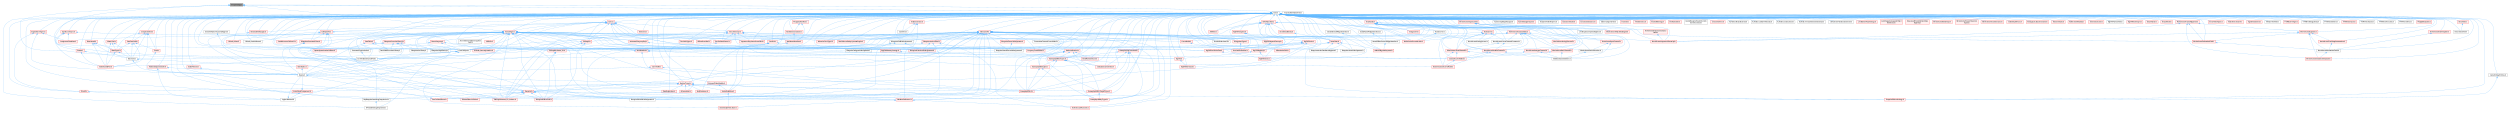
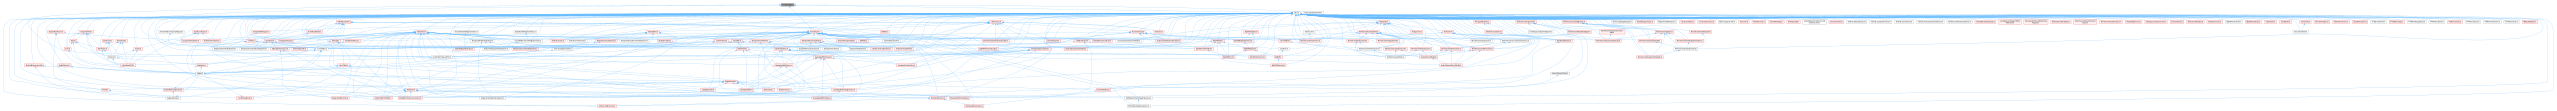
  digraph {
    fontname=Merriweather
    node [color=red fillcolor="#FFF0F0" fontname=Merriweather fontsize=10 shape=box style=filled]
    edge [color=steelblue1 dir=back fontname=Merriweather fontsize=10 labelfontname=Helvetica labelfontsize=10 style=solid]
    n1 [color=gray40 fillcolor=grey60 fontcolor=black height=0.2 label="PropertyTag.h" width=0.4]
    n2 [color=grey40 fillcolor=white height=0.2 label="Class.h" width=0.4]
    n3 [color=grey40 fillcolor=white height=0.2 label="CoreUObject.h" width=0.4]
    n4 [color=grey40 fillcolor=white height=0.2 label="CoreUObjectSharedPCH.h" width=0.4]
    n5 [height=0.2 label="UnrealType.h" width=0.4]
    n6 [color=grey40 fillcolor=white height=0.2 label="PropertyPathNameTree.h" width=0.4]
    n7 [height=0.2 label="ARFilter.h" width=0.4]
    n8 [height=0.2 label="AnimNodeBase.h" width=0.4]
    n9 [color=grey40 fillcolor=white height=0.2 label="ArchiveObjectPropertyMapper.h" width=0.4]
    n10 [height=0.2 label="AssetBundleData.h" width=0.4]
    n11 [height=0.2 label="AssetData.h" width=0.4]
    n12 [height=0.2 label="AudioWidgetSubsystem.h" width=0.4]
    n13 [color=grey40 fillcolor=white height=0.2 label="BlueprintActionDatabaseRegistrar.h" width=0.4]
    n14 [color=grey40 fillcolor=white height=0.2 label="BlueprintAssetNodeSpawner.h" width=0.4]
    n15 [height=0.2 label="EdGraphSchema_K2.h" width=0.4]
    n16 [height=0.2 label="BlueprintEditorUtils.h" width=0.4]
    n17 [height=0.2 label="EdGraphSchema_K2_Actions.h" width=0.4]
    n18 [color=grey40 fillcolor=white height=0.2 label="AssetCompilingManager.h" width=0.4]
    n19 [height=0.2 label="AssetManagerTypes.h" width=0.4]
    n20 [height=0.2 label="Attenuation.h" width=0.4]
    n21 [height=0.2 label="AttributesContainer.h" width=0.4]
    n22 [height=0.2 label="AttributesRuntime.h" width=0.4]
    n23 [color=grey40 fillcolor=white height=0.2 label="AudioPanelWidgetInterface.h" width=0.4]
    n24 [color=grey40 fillcolor=white height=0.2 label="SoundEffectPresetWidgetInterface.h" width=0.4]
    n25 [height=0.2 label="AudioVolume.h" width=0.4]
    n26 [color=grey40 fillcolor=white height=0.2 label="BPVariableDragDropAction.h" width=0.4]
    n27 [height=0.2 label="BehaviorTreeTypes.h" width=0.4]
    n28 [height=0.2 label="Blueprint.h" width=0.4]
    n29 [height=0.2 label="BlueprintEditorSettings.h" width=0.4]
    n30 [height=0.2 label="KismetEditorUtilities.h" width=0.4]
    n31 [height=0.2 label="MemberReference.h" width=0.4]
    n32 [height=0.2 label="K2Node_CallFunction.h" width=0.4]
    n33 [color=grey40 fillcolor=white height=0.2 label="MyBlueprintItemDragDropAction.h" width=0.4]
    n34 [height=0.2 label="BlueprintActionFilter.h" width=0.4]
    n35 [height=0.2 label="BlueprintFunctionNodeSpawner.h" width=0.4]
    n36 [height=0.2 label="K2Node_StructOperation.h" width=0.4]
-   n37 [height=0.2 label="BlueprintEventNodeSpawner.h" width=0.4]
    n38 [color=grey40 fillcolor=white height=0.2 label="BlueprintFieldNodeSpawner.h" width=0.4]
    n39 [height=0.2 label="BlueprintGeneratedClass.h" width=0.4]
    n40 [color=grey40 fillcolor=white height=0.2 label="BlueprintNodeHelpers.h" width=0.4]
    n41 [height=0.2 label="BodyInstance.h" width=0.4]
    n42 [color=grey40 fillcolor=white height=0.2 label="BuiltInChannelEditors.h" width=0.4]
-   n43 [height=0.2 label="Casts.h" width=0.4]
+   n43 [height=0.2 label="CallFunction.h" width=0.4]
    n44 [height=0.2 label="EdGraph.h" width=0.4]
    n45 [height=0.2 label="EdGraphPin.h" width=0.4]
    n46 [height=0.2 label="K2Node_Select.h" width=0.4]
    n47 [color=grey40 fillcolor=white height=0.2 label="K2Node_SwitchEnum.h" width=0.4]
    n48 [height=0.2 label="LiveLinkTypes.h" width=0.4]
    n49 [height=0.2 label="MovieSceneEntitySystemGraphs.h" width=0.4]
    n50 [height=0.2 label="RigVMMemoryStorage.h" width=0.4]
    n51 [height=0.2 label="RigVM.h" width=0.4]
    n52 [height=0.2 label="RigVMNativized.h" width=0.4]
    n53 [height=0.2 label="RigVMUserWorkflow.h" width=0.4]
    n54 [height=0.2 label="RigVMStruct.h" width=0.4]
    n55 [height=0.2 label="Selection.h" width=0.4]
    n56 [height=0.2 label="SequencerKeyStructGenerator.h" width=0.4]
    n57 [height=0.2 label="StreamableManager.h" width=0.4]
    n58 [height=0.2 label="StructOnScope.h" width=0.4]
    n59 [height=0.2 label="MovieSceneEventSection.h" width=0.4]
    n60 [height=0.2 label="RigVMDispatchFactory.h" width=0.4]
    n61 [height=0.2 label="RigVMRegistry.h" width=0.4]
    n62 [height=0.2 label="UserDefinedStruct.h" width=0.4]
    n63 [height=0.2 label="PropertyTrackEditor.h" width=0.4]
    n64 [height=0.2 label="GameplayAbilitySpec.h" width=0.4]
    n65 [height=0.2 label="GameplayAbilityTypes.h" width=0.4]
    n66 [height=0.2 label="GameplayEffect.h" width=0.4]
    n67 [height=0.2 label="GameplayEffectTypes.h" width=0.4]
    n68 [height=0.2 label="GameplayAbilityTargetTypes.h" width=0.4]
    n69 [height=0.2 label="GameplayCueInterface.h" width=0.4]
    n70 [height=0.2 label="QuartzQuantizationUtilities.h" width=0.4]
    n71 [height=0.2 label="DataTable.h" width=0.4]
    n72 [color=grey40 fillcolor=white height=0.2 label="GeneratedCppIncludes.h" width=0.4]
    n73 [height=0.2 label="FastReferenceCollector.h" width=0.4]
    n74 [height=0.2 label="ClassIconFinder.h" width=0.4]
    n75 [color=grey40 fillcolor=white height=0.2 label="ClassTree.h" width=0.4]
    n76 [height=0.2 label="CompositeFont.h" width=0.4]
    n77 [height=0.2 label="Font.h" width=0.4]
-   n78 [height=0.2 label="SlateFontInfo.h" width=0.4]
+   n78 [height=0.2 label="Base.h" width=0.4]
    n79 [height=0.2 label="SlateTypes.h" width=0.4]
    n80 [height=0.2 label="ConstraintInstance.h" width=0.4]
    n81 [height=0.2 label="CoreNet.h" width=0.4]
    n82 [height=0.2 label="NetSerialization.h" width=0.4]
    n83 [height=0.2 label="RootMotionSource.h" width=0.4]
    n84 [height=0.2 label="CurveTable.h" width=0.4]
    n85 [color=grey40 fillcolor=white height=0.2 label="EditorCategoryUtils.h" width=0.4]
    n86 [height=0.2 label="EngineBaseTypes.h" width=0.4]
    n87 [height=0.2 label="World.h" width=0.4]
    n88 [height=0.2 label="EngineTypes.h" width=0.4]
    n89 [height=0.2 label="StaticMeshComponent.h" width=0.4]
    n90 [height=0.2 label="Events.h" width=0.4]
    n91 [height=0.2 label="Factories.h" width=0.4]
    n92 [height=0.2 label="FlowDirection.h" width=0.4]
    n93 [height=0.2 label="FontSdfSettings.h" width=0.4]
    n94 [height=0.2 label="GCObjectInfo.h" width=0.4]
    n95 [height=0.2 label="GameplayTagContainer.h" width=0.4]
    n96 [color=grey40 fillcolor=white height=0.2 label="IAnimBlueprintNodeOverride\lAssetsContext.h" width=0.4]
    n97 [height=0.2 label="InputCoreTypes.h" width=0.4]
    n98 [height=0.2 label="InteractiveTool.h" width=0.4]
    n99 [color=grey40 fillcolor=white height=0.2 label="K2Node_BitmaskLiteral.h" width=0.4]
    n100 [color=grey40 fillcolor=white height=0.2 label="K2Node_CastByteToEnum.h" width=0.4]
    n101 [color=grey40 fillcolor=white height=0.2 label="K2Node_EnumLiteral.h" width=0.4]
    n102 [color=grey40 fillcolor=white height=0.2 label="K2Node_ForEachElementInEnum.h" width=0.4]
    n103 [color=grey40 fillcolor=white height=0.2 label="K2Node_GetNumEnumEntries.h" width=0.4]
    n104 [height=0.2 label="KeyHandle.h" width=0.4]
    n105 [height=0.2 label="MovieSceneChannelData.h" width=0.4]
    n106 [height=0.2 label="MovieSceneBoolChannel.h" width=0.4]
    n107 [height=0.2 label="MovieSceneByteChannel.h" width=0.4]
    n108 [color=grey40 fillcolor=white height=0.2 label="MovieSceneParticleSection.h" width=0.4]
    n109 [color=grey40 fillcolor=white height=0.2 label="MovieSceneCurveChannelCommon.h" width=0.4]
    n110 [height=0.2 label="MovieSceneDoubleChannel.h" width=0.4]
    n111 [height=0.2 label="MovieSceneFloatChannel.h" width=0.4]
    n112 [height=0.2 label="MovieSceneIntegerChannel.h" width=0.4]
    n113 [height=0.2 label="MovieSceneStringChannel.h" width=0.4]
    n114 [color=grey40 fillcolor=white height=0.2 label="NameCurve.h" width=0.4]
    n115 [height=0.2 label="RichCurve.h" width=0.4]
    n116 [color=grey40 fillcolor=white height=0.2 label="MovieSceneEasingCurves.h" width=0.4]
    n117 [height=0.2 label="StringCurve.h" width=0.4]
    n118 [color=grey40 fillcolor=white height=0.2 label="KismetDebugUtilities.h" width=0.4]
    n119 [height=0.2 label="LevelEditorPlaySettings.h" width=0.4]
    n120 [height=0.2 label="LevelSequenceLegacyObject\lReference.h" width=0.4]
    n121 [color=grey40 fillcolor=white height=0.2 label="LevelSequenceSpawnRegister.h" width=0.4]
    n122 [height=0.2 label="MaterialExpressionIO.h" width=0.4]
    n123 [height=0.2 label="MetasoundFrontendDataType\lRegistry.h" width=0.4]
    n124 [height=0.2 label="MovieSceneBlendType.h" width=0.4]
    n125 [height=0.2 label="MovieSceneEvalTemplate.h" width=0.4]
    n126 [color=grey40 fillcolor=white height=0.2 label="MovieSceneEvaluationTrack.h" width=0.4]
    n127 [height=0.2 label="MovieSceneEvaluationTemplate.h" width=0.4]
    n128 [height=0.2 label="MovieSceneEvaluationField.h" width=0.4]
    n129 [height=0.2 label="MovieSceneFrameMigration.h" width=0.4]
    n130 [height=0.2 label="MovieSceneSegment.h" width=0.4]
    n131 [height=0.2 label="MovieSceneSequenceHierarchy.h" width=0.4]
    n132 [height=0.2 label="MovieSceneTrackImplementation.h" width=0.4]
    n133 [height=0.2 label="MovieSceneObjectBindingID.h" width=0.4]
    n134 [height=0.2 label="MovieScenePropertySystem\lTypes.h" width=0.4]
    n135 [height=0.2 label="MovieSceneSequenceID.h" width=0.4]
    n136 [height=0.2 label="MovieSceneSequenceInstance\lData.h" width=0.4]
    n137 [height=0.2 label="MovieSceneTrackInstance.h" width=0.4]
-   n138 [height=0.2 label="NavLinkDefinition.h" width=0.4]
    n139 [height=0.2 label="NavigationTypes.h" width=0.4]
    n140 [color=grey40 fillcolor=white height=0.2 label="NonNullSubclassOf.h" width=0.4]
    n141 [height=0.2 label="OnlineReplStructs.h" width=0.4]
    n142 [height=0.2 label="PackageLocalizationCache.h" width=0.4]
    n143 [height=0.2 label="PannerDetails.h" width=0.4]
    n144 [height=0.2 label="ReflectionMetadata.h" width=0.4]
    n145 [height=0.2 label="RemoteExecutor.h" width=0.4]
    n146 [color=grey40 fillcolor=white height=0.2 label="RigVMPythonUtils.h" width=0.4]
    n147 [height=0.2 label="RigVMTemplate.h" width=0.4]
    n148 [height=0.2 label="RigVMTraitScope.h" width=0.4]
    n149 [height=0.2 label="RigVMTraits.h" width=0.4]
    n150 [height=0.2 label="SlateColor.h" width=0.4]
    n151 [height=0.2 label="SlateSound.h" width=0.4]
    n152 [height=0.2 label="SmartName.h" width=0.4]
    n153 [height=0.2 label="SoftObjectPath.h" width=0.4]
    n154 [height=0.2 label="SoundNode.h" width=0.4]
    n155 [color=grey40 fillcolor=white height=0.2 label="SoundSubmixWidgetInterface.h" width=0.4]
    n156 [color=grey40 fillcolor=white height=0.2 label="StructArrayView.h" width=0.4]
    n157 [height=0.2 label="StructUtils.h" width=0.4]
    n158 [height=0.2 label="StructUtilsTypes.h" width=0.4]
    n159 [height=0.2 label="SubclassOf.h" width=0.4]
    n160 [height=0.2 label="UserDefinedEnum.h" width=0.4]
    n161 [height=0.2 label="TimeStretchCurve.h" width=0.4]
    n162 [height=0.2 label="TypedParameter.h" width=0.4]
    n163 [height=0.2 label="UObjectIterator.h" width=0.4]
    n164 [color=grey40 fillcolor=white height=0.2 label="UObjectTestUtils.h" width=0.4]
    n165 [height=0.2 label="VVMNativeType.h" width=0.4]
    n166 [color=grey40 fillcolor=white height=0.2 label="VVMProfilingLibrary.h" width=0.4]
    n167 [color=grey40 fillcolor=white height=0.2 label="VVMUECodeGen.h" width=0.4]
    n168 [height=0.2 label="VVMVerseClass.h" width=0.4]
    n169 [color=grey40 fillcolor=white height=0.2 label="VVMVerseEnum.h" width=0.4]
    n170 [color=grey40 fillcolor=white height=0.2 label="VVMVerseFunction.h" width=0.4]
    n171 [color=grey40 fillcolor=white height=0.2 label="VVMVerseStruct.h" width=0.4]
    n172 [height=0.2 label="WidgetBlueprint.h" width=0.4]
    n173 [height=0.2 label="WrappedAttribute.h" width=0.4]
    n174 [color=grey40 fillcolor=white height=0.2 label="Engine.h" width=0.4]
    n175 [color=grey40 fillcolor=white height=0.2 label="EngineMinimal.h" width=0.4]
    n176 [height=0.2 label="SlateBasics.h" width=0.4]
    n177 [color=grey40 fillcolor=white height=0.2 label="SlateCore.h" width=0.4]
    n178 [height=0.2 label="SlateSharedPCH.h" width=0.4]
    n179 [height=0.2 label="AnimGraphNode_Base.h" width=0.4]
    n180 [height=0.2 label="EditorAnimUtils.h" width=0.4]
    n181 [color=grey40 fillcolor=white height=0.2 label="BlueprintVariableNodeSpawner.h" width=0.4]
    n182 [color=grey40 fillcolor=white height=0.2 label="BlueprintBoundEventNodeSpawner.h" width=0.4]
    n183 [color=grey40 fillcolor=white height=0.2 label="BlueprintDelegateNodeSpawner.h" width=0.4]
    n184 [height=0.2 label="AIDataProvider.h" width=0.4]
-   n185 [color=grey40 fillcolor=white height=0.2 label="ActorElementEditorCopyAnd\lPaste.h" width=0.4]
    n186 [height=0.2 label="AnimatedPropertyKey.h" width=0.4]
    n187 [height=0.2 label="AttributeSet.h" width=0.4]
    n188 [height=0.2 label="BezierChannelCurveModel.h" width=0.4]
    n189 [height=0.2 label="BlueprintFunctionLibrary.h" width=0.4]
    n190 [color=grey40 fillcolor=white height=0.2 label="BlueprintMapLibrary.h" width=0.4]
    n191 [color=grey40 fillcolor=white height=0.2 label="BlueprintSetLibrary.h" width=0.4]
    n192 [color=grey40 fillcolor=white height=0.2 label="DataTableFunctionLibrary.h" width=0.4]
    n193 [height=0.2 label="ChannelCurveModel.h" width=0.4]
    n194 [height=0.2 label="ComponentVisualizer.h" width=0.4]
    n195 [color=grey40 fillcolor=white height=0.2 label="ConstraintChannelCurveModel.h" width=0.4]
    n196 [height=0.2 label="CurveModel.h" width=0.4]
    n197 [height=0.2 label="DataReplication.h" width=0.4]
    n198 [height=0.2 label="DiffUtils.h" width=0.4]
    n199 [height=0.2 label="EnumProperty.h" width=0.4]
-   n200 [height=0.2 label="ExposedValueHandler.h" width=0.4]
    n1 -> n2
    n1 -> n3
    n1 -> n4
    n1 -> n5
    n1 -> n6
    n2 -> n3
    n2 -> n4
    n2 -> n5
    n2 -> n7
    n2 -> n8
    n2 -> n9
    n2 -> n10
    n2 -> n11
    n2 -> n12
    n2 -> n13
    n2 -> n14
    n2 -> n15
    n2 -> n16
    n2 -> n17
    n2 -> n18
    n2 -> n19
    n2 -> n20
    n2 -> n21
    n2 -> n22
    n2 -> n23
    n2 -> n24
    n2 -> n25
    n2 -> n26
    n2 -> n27
    n2 -> n28
    n2 -> n29
    n2 -> n30
    n2 -> n31
    n2 -> n32
    n2 -> n33
    n2 -> n34
    n2 -> n35
    n2 -> n36
-   n2 -> n37
    n2 -> n38
    n2 -> n39
    n2 -> n40
    n2 -> n41
    n2 -> n42
    n2 -> n43
    n2 -> n44
    n2 -> n45
    n2 -> n46
    n2 -> n47
    n2 -> n48
    n2 -> n49
    n2 -> n50
    n2 -> n51
    n2 -> n52
    n2 -> n53
    n2 -> n54
    n2 -> n55
    n2 -> n56
    n2 -> n57
    n2 -> n58
    n2 -> n59
    n2 -> n60
    n2 -> n61
    n2 -> n62
    n2 -> n63
    n2 -> n64
    n2 -> n65
    n2 -> n66
    n2 -> n67
    n2 -> n68
    n2 -> n69
    n2 -> n70
    n2 -> n71
    n2 -> n72
    n2 -> n73
    n2 -> n74
    n2 -> n75
    n2 -> n76
    n2 -> n77
    n2 -> n78
    n2 -> n79
    n2 -> n80
    n2 -> n81
    n2 -> n82
    n2 -> n83
    n2 -> n84
    n2 -> n85
    n2 -> n86
    n2 -> n87
    n2 -> n88
    n2 -> n89
    n2 -> n90
    n2 -> n91
    n2 -> n92
    n2 -> n93
    n2 -> n94
    n2 -> n95
    n2 -> n96
    n2 -> n97
    n2 -> n98
    n2 -> n99
    n2 -> n100
    n2 -> n101
    n2 -> n102
    n2 -> n103
    n2 -> n104
    n2 -> n105
    n2 -> n106
    n2 -> n107
    n2 -> n108
    n2 -> n109
    n2 -> n110
    n2 -> n111
    n2 -> n112
    n2 -> n113
    n2 -> n114
    n2 -> n115
    n2 -> n116
    n2 -> n117
    n2 -> n118
    n2 -> n119
    n2 -> n120
    n2 -> n121
    n2 -> n122
    n2 -> n123
    n2 -> n124
    n2 -> n125
    n2 -> n126
    n2 -> n127
    n2 -> n128
    n2 -> n129
    n2 -> n130
    n2 -> n131
    n2 -> n132
    n2 -> n133
    n2 -> n134
    n2 -> n135
    n2 -> n136
    n2 -> n137
-   n2 -> n138
    n2 -> n139
    n2 -> n140
    n2 -> n141
    n2 -> n142
    n2 -> n143
    n2 -> n144
    n2 -> n145
    n2 -> n146
    n2 -> n147
    n2 -> n148
    n2 -> n149
    n2 -> n150
    n2 -> n151
    n2 -> n152
    n2 -> n153
    n2 -> n154
    n2 -> n155
    n2 -> n156
    n2 -> n157
    n2 -> n158
    n2 -> n159
    n2 -> n160
    n2 -> n161
    n2 -> n162
    n2 -> n163
    n2 -> n164
    n2 -> n165
    n2 -> n166
    n2 -> n167
    n2 -> n168
    n2 -> n169
    n2 -> n170
    n2 -> n171
    n2 -> n172
    n2 -> n173
    n3 -> n174
    n3 -> n175
    n3 -> n176
    n3 -> n177
    n4 -> n178
    n5 -> n3
    n5 -> n4
    n5 -> n16
    n5 -> n17
    n5 -> n26
    n5 -> n31
    n5 -> n33
    n5 -> n34
    n5 -> n36
    n5 -> n39
    n5 -> n50
    n5 -> n51
    n5 -> n56
    n5 -> n71
    n5 -> n72
    n5 -> n73
    n5 -> n179
    n5 -> n180
    n5 -> n181
    n5 -> n182
    n5 -> n183
    n5 -> n184
-   n5 -> n185
    n5 -> n186
    n5 -> n187
    n5 -> n188
    n5 -> n189
    n5 -> n190
    n5 -> n191
    n5 -> n192
    n5 -> n193
    n5 -> n194
    n5 -> n195
    n5 -> n196
    n5 -> n197
    n5 -> n198
    n5 -> n199
-   n5 -> n200
    n8 -> n179
    n9 -> n3
    n10 -> n11
    n11 -> n12
    n11 -> n13
    n11 -> n14
    n11 -> n15
    n11 -> n180
    n15 -> n16
    n15 -> n17
    n21 -> n22
    n22 -> n8
    n23 -> n24
    n24 -> n12
    n25 -> n174
    n28 -> n16
    n28 -> n17
    n28 -> n29
    n28 -> n30
    n28 -> n31
    n28 -> n33
    n28 -> n160
    n28 -> n174
    n28 -> n181
    n31 -> n32
    n31 -> n179
    n33 -> n26
    n34 -> n32
    n34 -> n35
    n34 -> n36
    n34 -> n181
-   n37 -> n182
    n38 -> n35
    n38 -> n181
    n38 -> n183
    n39 -> n30
    n39 -> n174
    n43 -> n3
    n43 -> n4
    n43 -> n5
    n43 -> n17
    n43 -> n44
    n43 -> n45
    n43 -> n48
    n43 -> n49
    n43 -> n50
    n43 -> n53
    n43 -> n55
    n43 -> n56
    n43 -> n57
    n43 -> n58
    n44 -> n15
    n44 -> n16
    n44 -> n17
    n45 -> n15
    n45 -> n17
    n45 -> n28
    n45 -> n39
    n45 -> n46
    n45 -> n47
    n45 -> n181
-   n50 -> n51
+   n75 -> n51
    n51 -> n52
    n53 -> n54
    n57 -> n174
    n58 -> n3
    n58 -> n4
    n58 -> n22
    n58 -> n48
    n58 -> n53
    n58 -> n56
    n58 -> n59
    n58 -> n60
    n58 -> n62
    n60 -> n61
    n61 -> n51
    n61 -> n54
    n62 -> n174
    n64 -> n65
    n64 -> n66
    n67 -> n64
    n67 -> n65
    n67 -> n66
    n67 -> n68
    n67 -> n69
    n68 -> n65
    n71 -> n174
    n71 -> n187
    n71 -> n192
    n72 -> n4
    n76 -> n77
    n76 -> n78
    n76 -> n79
    n76 -> n177
    n76 -> n178
    n77 -> n174
    n78 -> n77
    n78 -> n79
    n78 -> n177
    n78 -> n178
    n79 -> n177
    n79 -> n178
    n81 -> n3
    n81 -> n4
    n81 -> n82
    n81 -> n197
    n82 -> n64
    n82 -> n66
    n82 -> n67
    n82 -> n68
    n82 -> n69
    n82 -> n83
    n84 -> n66
    n84 -> n174
    n86 -> n87
    n86 -> n174
    n86 -> n194
    n87 -> n175
    n88 -> n8
    n88 -> n20
    n88 -> n28
    n88 -> n41
    n88 -> n66
    n88 -> n68
    n88 -> n87
    n88 -> n89
    n88 -> n197
    n89 -> n174
    n89 -> n175
    n90 -> n177
    n90 -> n178
    n95 -> n65
    n95 -> n66
    n95 -> n67
    n95 -> n68
    n95 -> n69
    n97 -> n27
    n97 -> n90
    n97 -> n178
    n97 -> n194
    n104 -> n56
    n104 -> n59
    n104 -> n105
    n104 -> n108
    n104 -> n110
    n104 -> n111
    n104 -> n114
    n104 -> n115
    n104 -> n117
    n104 -> n188
    n104 -> n193
    n104 -> n195
    n105 -> n56
    n105 -> n59
    n105 -> n106
    n105 -> n107
    n105 -> n108
    n105 -> n109
    n105 -> n110
    n105 -> n111
    n105 -> n112
    n105 -> n113
    n106 -> n42
    n106 -> n193
    n107 -> n42
    n107 -> n108
    n108 -> n42
    n109 -> n110
    n109 -> n111
    n110 -> n42
    n110 -> n188
    n110 -> n193
    n111 -> n42
    n111 -> n188
    n111 -> n193
    n112 -> n42
    n112 -> n193
    n114 -> n59
    n115 -> n109
    n115 -> n110
    n115 -> n111
    n115 -> n116
    n115 -> n196
    n118 -> n29
    n122 -> n174
    n122 -> n175
    n125 -> n126
    n126 -> n127
    n128 -> n126
    n129 -> n127
    n129 -> n128
    n129 -> n130
    n129 -> n131
    n130 -> n126
    n130 -> n127
    n130 -> n128
    n130 -> n131
    n130 -> n132
    n132 -> n126
    n135 -> n121
    n135 -> n128
    n135 -> n131
    n135 -> n133
    n136 -> n131
-   n139 -> n138
    n147 -> n60
    n147 -> n61
    n149 -> n50
    n149 -> n52
    n149 -> n53
    n149 -> n54
    n149 -> n61
    n150 -> n79
    n150 -> n177
    n150 -> n178
    n151 -> n79
    n151 -> n177
    n151 -> n178
    n153 -> n7
    n153 -> n10
    n153 -> n11
    n153 -> n15
    n153 -> n28
    n153 -> n29
    n153 -> n59
    n153 -> n81
    n153 -> n131
    n153 -> n139
    n155 -> n12
    n157 -> n156
    n159 -> n3
    n159 -> n4
    n159 -> n13
    n159 -> n14
    n159 -> n16
    n159 -> n17
    n159 -> n24
    n159 -> n27
    n159 -> n28
    n159 -> n30
    n159 -> n31
    n159 -> n32
    n159 -> n34
    n159 -> n35
-   n159 -> n37
    n159 -> n38
    n159 -> n44
    n159 -> n49
    n159 -> n62
    n159 -> n63
    n159 -> n64
    n159 -> n65
    n159 -> n66
    n159 -> n67
    n159 -> n88
-   n159 -> n138
    n159 -> n139
    n159 -> n140
    n159 -> n160
    n159 -> n181
    n159 -> n182
    n159 -> n183
    n159 -> n184
    n159 -> n187
    n160 -> n174
    n163 -> n3
    n163 -> n31
    n163 -> n75
    n173 -> n21
    n173 -> n22
    n174 -> n88
    n175 -> n174
    n176 -> n174
    n177 -> n174
    n177 -> n176
    n186 -> n63
    n187 -> n64
    n187 -> n65
    n187 -> n66
    n187 -> n67
    n189 -> n70
    n189 -> n174
    n189 -> n190
    n189 -> n191
    n189 -> n192
    n193 -> n188
    n196 -> n193
    n199 -> n3
    n199 -> n50
    n199 -> n72
-   n200 -> n8
  }
